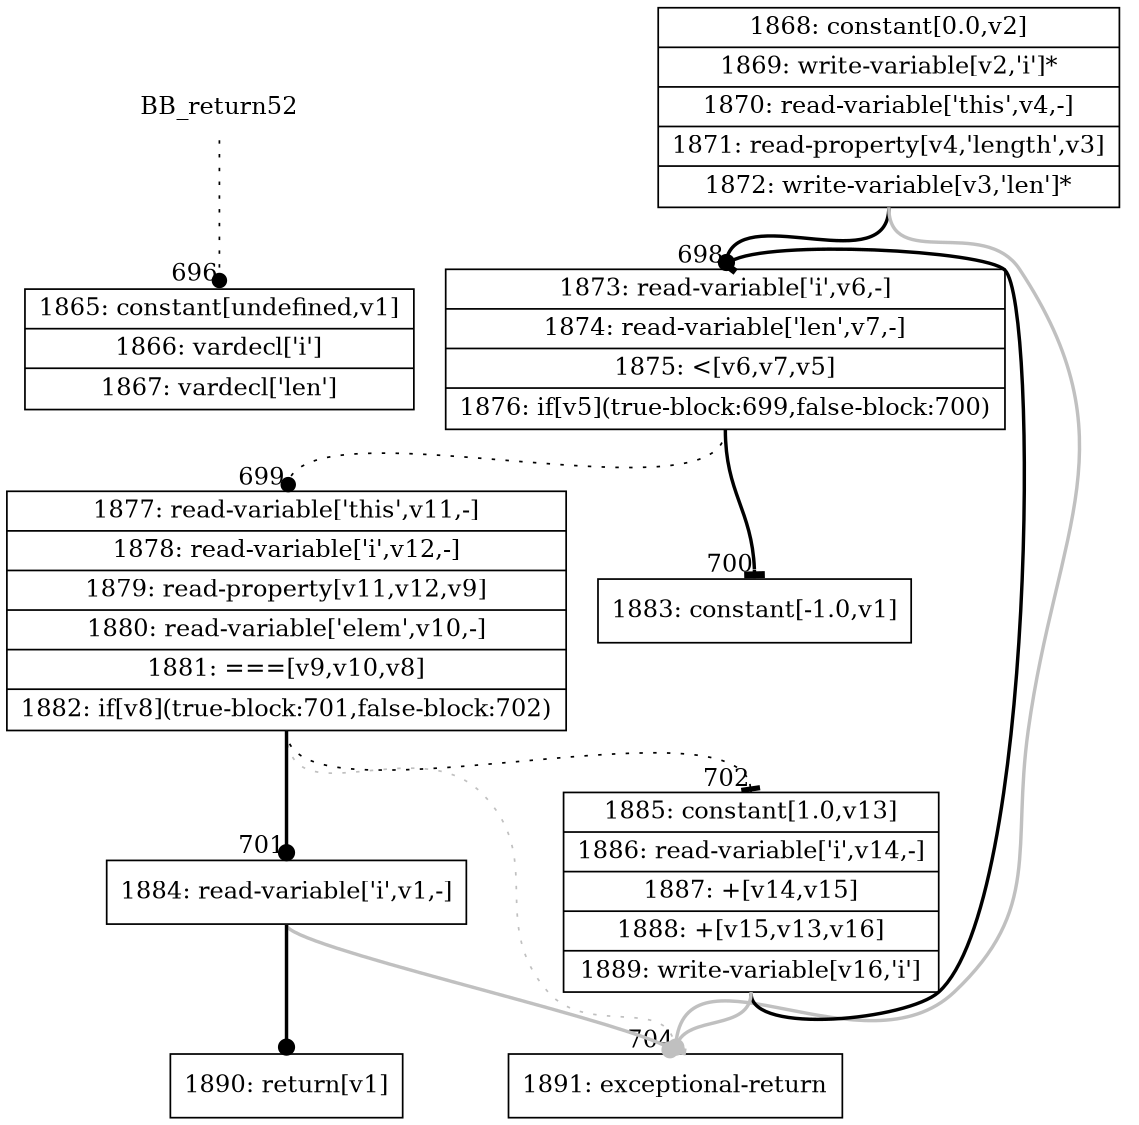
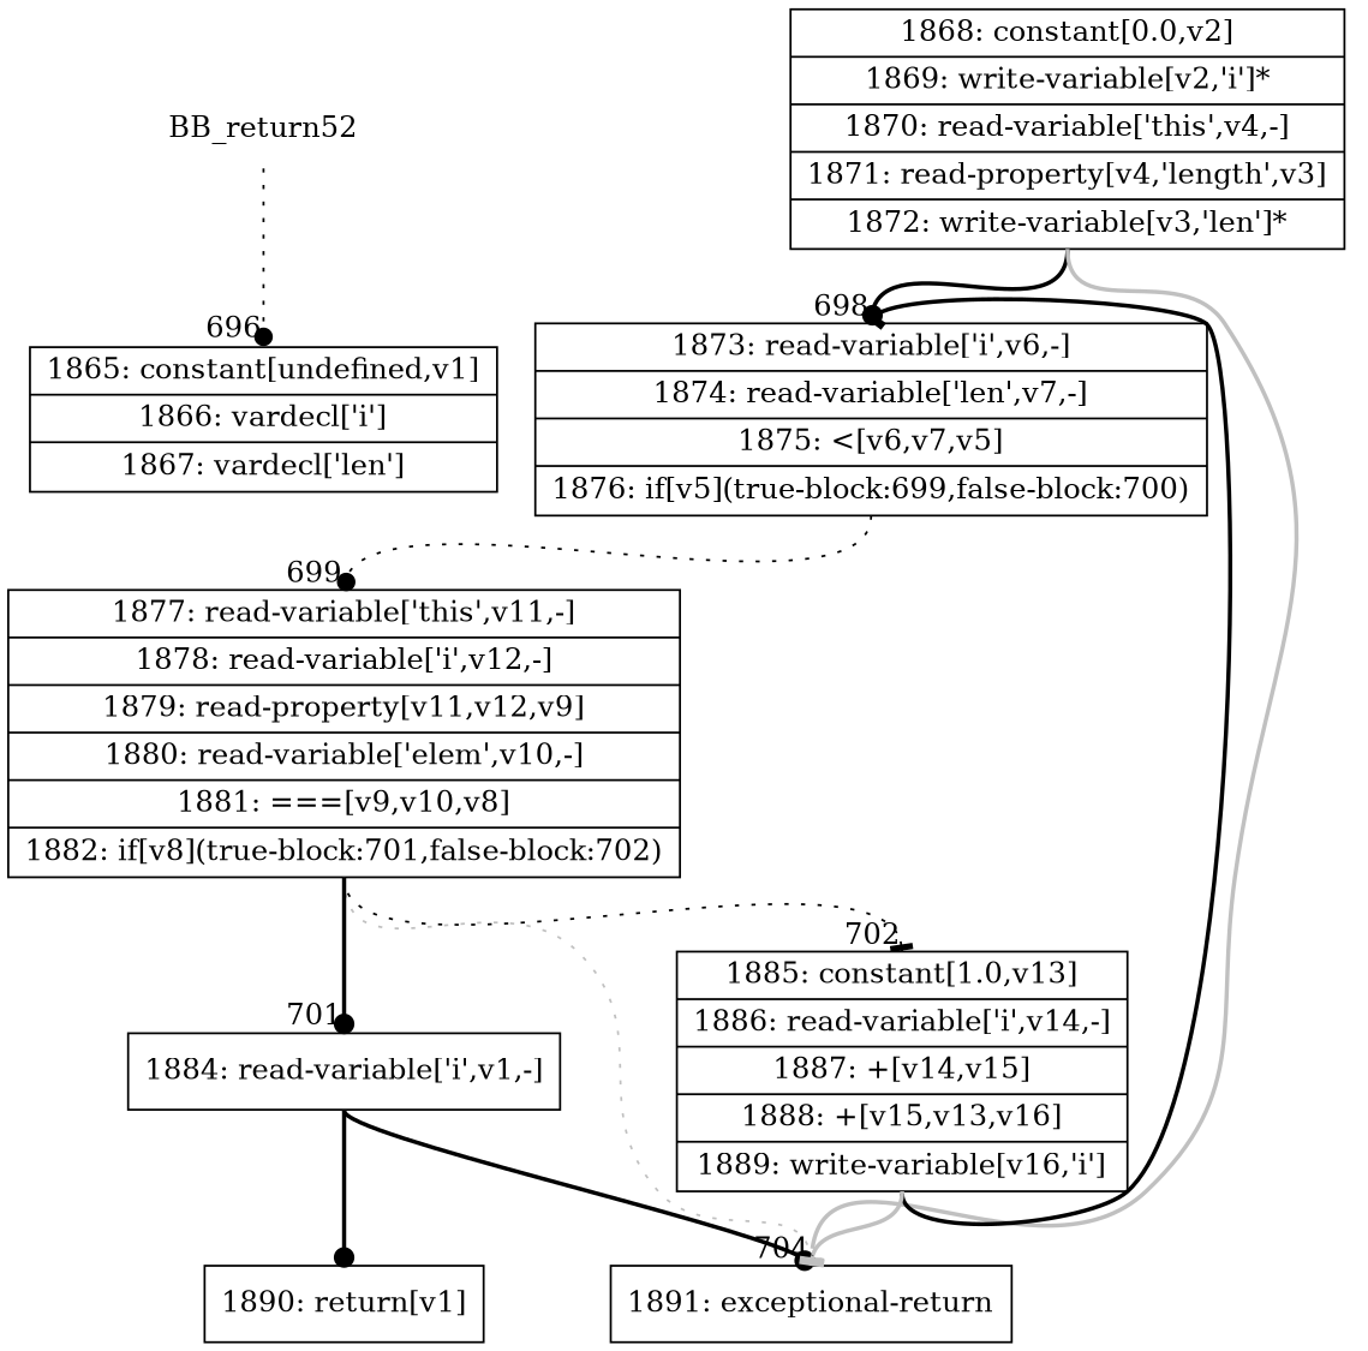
  digraph {
    rankdir=TD
    node [shape=record]
    edge [arrowhead=dot headport=n style=bold tailport=s]
    n1 [label=BB_return52 shape=none]
    n2 [label="{1865: constant[undefined,v1]|1866: vardecl['i']|1867: vardecl['len']}"]
    n3 [label="{1868: constant[0.0,v2]|1869: write-variable[v2,'i']*|1870: read-variable['this',v4,-]|1871: read-property[v4,'length',v3]|1872: write-variable[v3,'len']*}"]
    n4 [label="{1873: read-variable['i',v6,-]|1874: read-variable['len',v7,-]|1875: \<[v6,v7,v5]|1876: if[v5](true-block:699,false-block:700)}"]
    n5 [label="{1891: exceptional-return}"]
    n6 [label="{1877: read-variable['this',v11,-]|1878: read-variable['i',v12,-]|1879: read-property[v11,v12,v9]|1880: read-variable['elem',v10,-]|1881: ===[v9,v10,v8]|1882: if[v8](true-block:701,false-block:702)}"]
-   n7 [label="{1883: constant[-1.0,v1]}"]
    n8 [label="{1884: read-variable['i',v1,-]}"]
    n9 [label="{1885: constant[1.0,v13]|1886: read-variable['i',v14,-]|1887: +[v14,v15]|1888: +[v15,v13,v16]|1889: write-variable[v16,'i']}"]
    n10 [label="{1890: return[v1]}"]
    n1 -> n2 [headlabel="    696" style=dotted]
    n3 -> n4 [headlabel="      698"]
-   n3 -> n5 [color=gray headlabel="      704"]
+   n3 -> n5 [arrowhead=tee color=gray headlabel="      704"]
    n4 -> n6 [headlabel="      699" style=dotted]
-   n4 -> n7 [arrowhead=tee headlabel="      700"]
    n6 -> n5 [arrowhead=tee color=gray style=dotted]
    n6 -> n8 [headlabel="      701"]
    n6 -> n9 [arrowhead=tee headlabel="      702" style=dotted]
-   n8 -> n5 [color=gray]
+   n8 -> n5 [color=black]
    n8 -> n10
    n9 -> n4 [arrowhead=tee]
    n9 -> n5 [arrowhead=tee color=gray]
  }
